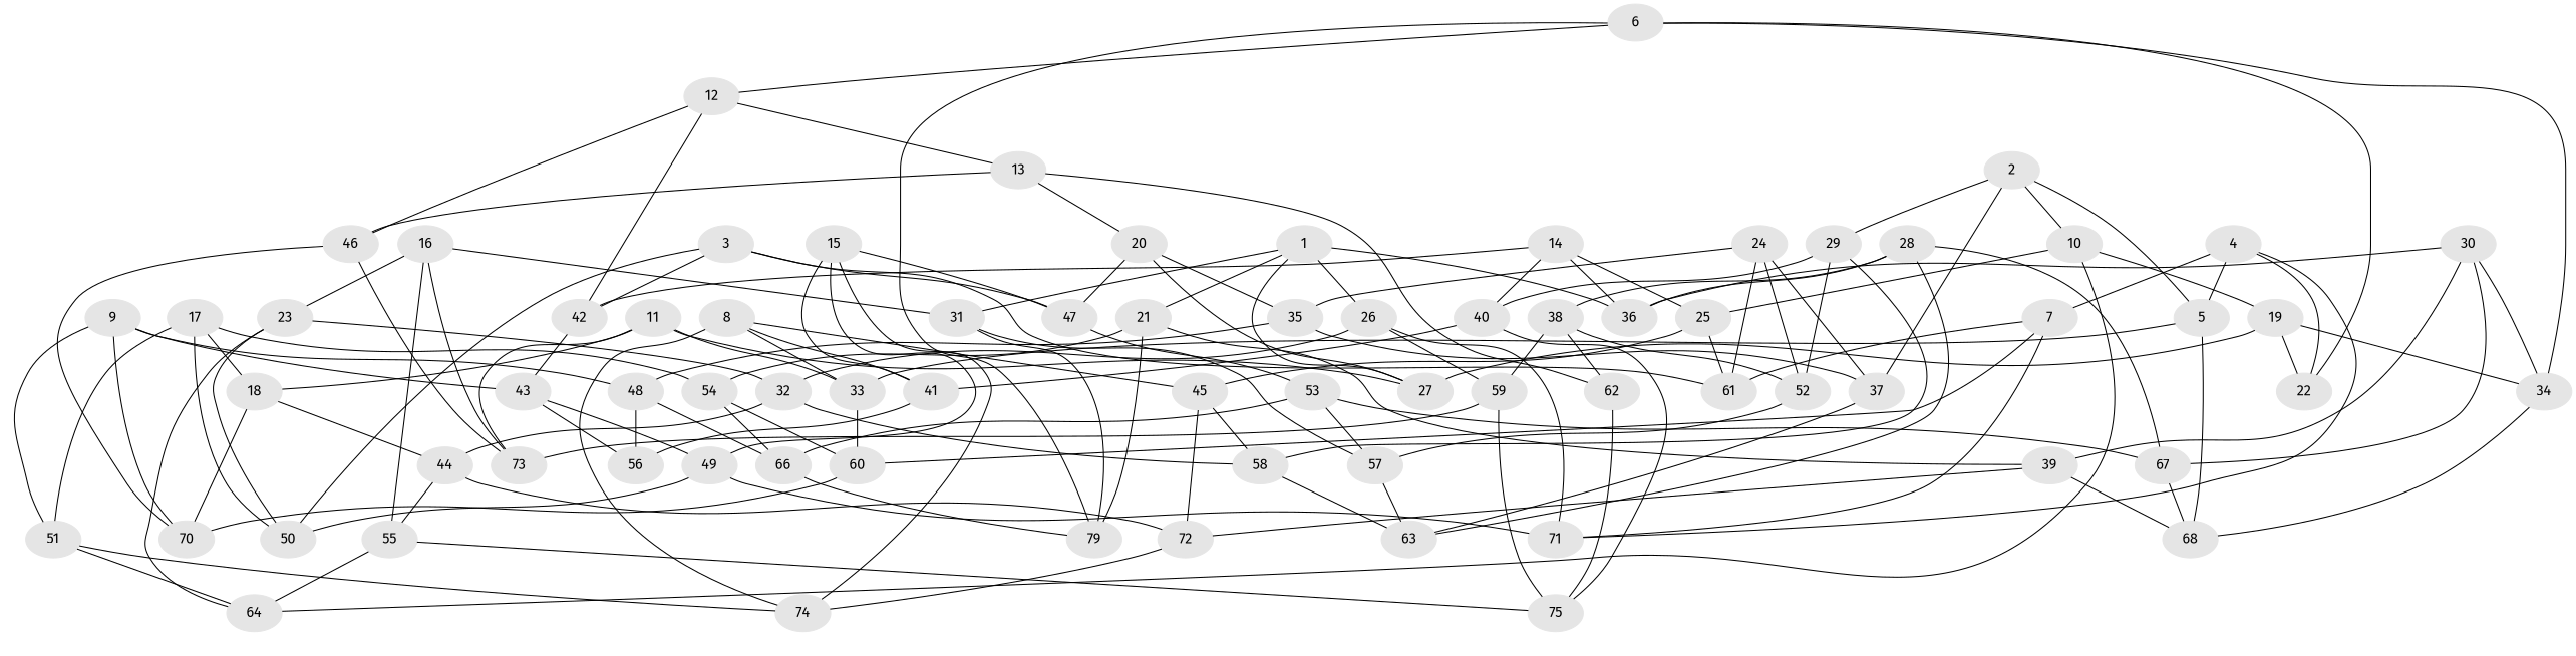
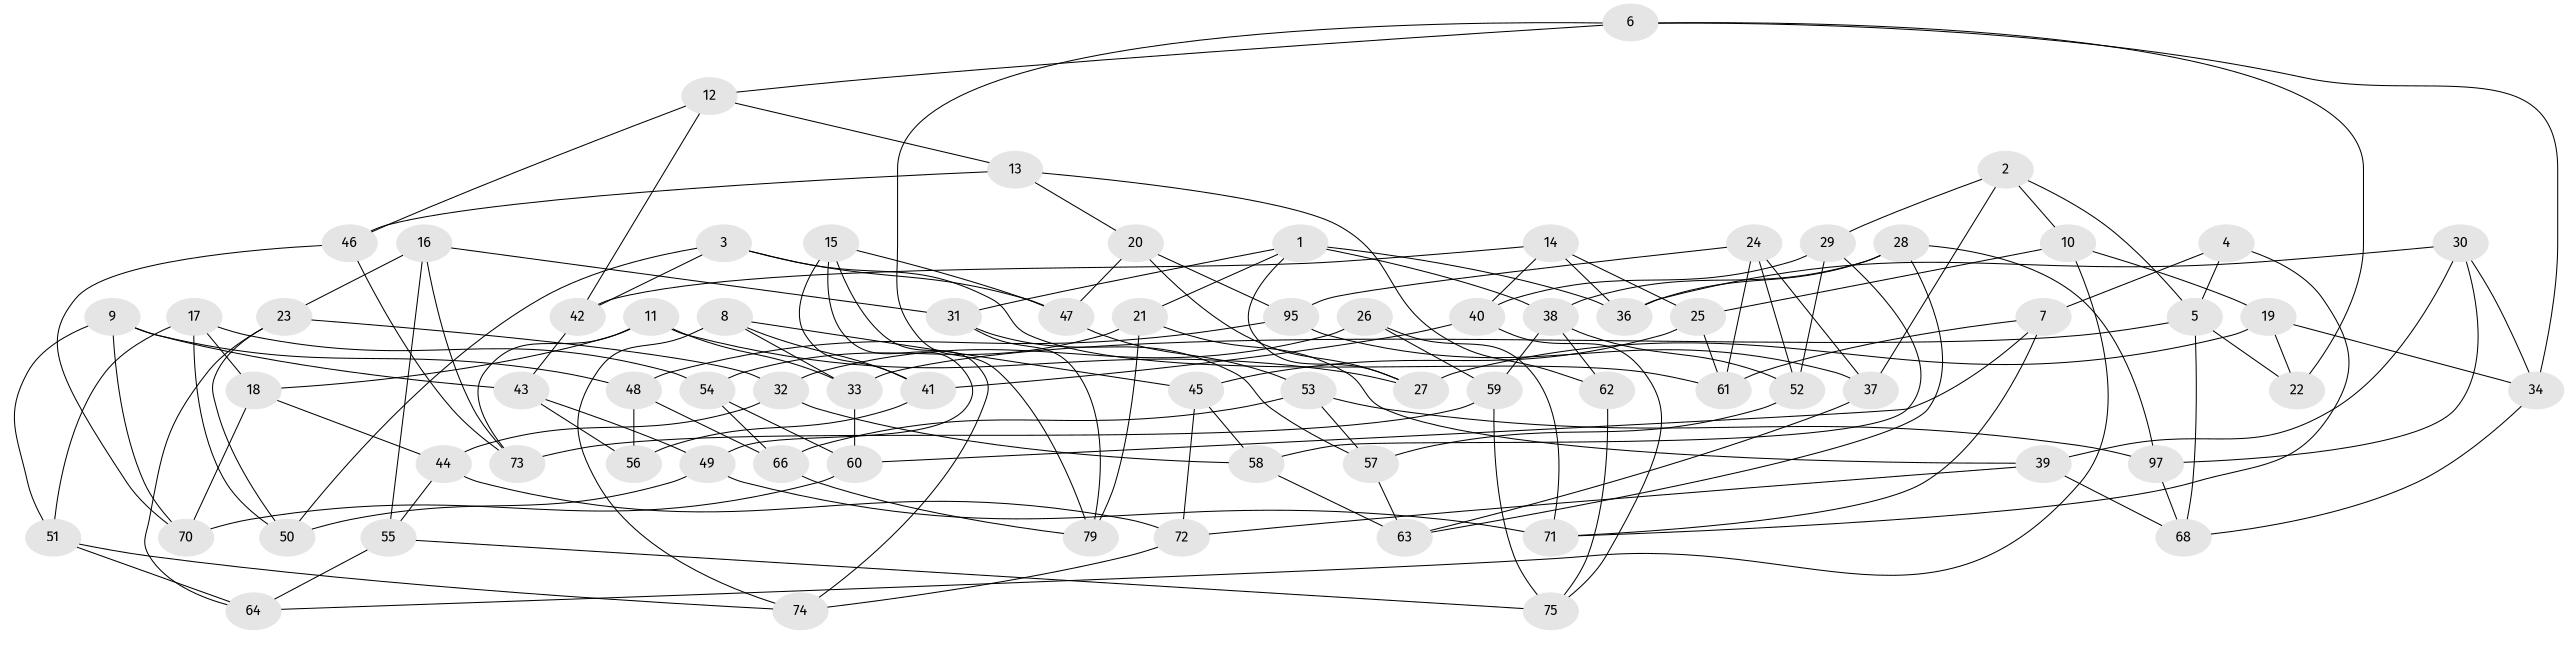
  graph {
    fontname="Fira Sans"
    node [color=gray90 fontname="Fira Sans" style=filled]
    edge [fontname="Fira Sans"]
    1
    21
    26
    27
    36
    31
    n7 [label=79]
    54
    39
    71
    32
    59
    2
    5
    10
    29
    37
    33
    68
    19
    25
    64
    40
    52
    58
    63
    3
    42
    47
    50
    61
    43
    53
    4
    7
    22
    60
    6
    12
    34
    13
    46
    70
    8
    41
    45
    74
    56
    72
    9
    48
    51
    49
    66
    11
    18
    73
    44
    20
    62
-   35
+   35 [label=95]
    n62 [label=75]
    14
    15
    16
    23
    55
    57
    17
    24
    28
    38
-   67
+   67 [label=97]
    30
    1 -- 21
-   1 -- 26
+   1 -- 38
    1 -- 27
    1 -- 36
    1 -- 31
    21 -- n7
    21 -- 54
    21 -- 39
    26 -- 71
    26 -- 32
    26 -- 59
    31 -- n7
    31 -- 57
    54 -- 60
    54 -- 66
    39 -- 68
    39 -- 72
    32 -- 58
    32 -- 44
    59 -- 73
    59 -- n62
    2 -- 5
    2 -- 10
    2 -- 29
    2 -- 37
    5 -- 33
    5 -- 68
    10 -- 19
    10 -- 25
    10 -- 64
    29 -- 40
    29 -- 52
    29 -- 58
    37 -- 63
    33 -- 60
    19 -- 27
    19 -- 22
    19 -- 34
    25 -- 61
    25 -- 45
    40 -- 41
    40 -- n62
    52 -- 57
    58 -- 63
    3 -- 42
    3 -- 47
    3 -- 50
    3 -- 61
    42 -- 43
    47 -- 53
    43 -- 56
    43 -- 49
    53 -- 66
    53 -- 57
    53 -- 67
    4 -- 71
    4 -- 5
    4 -- 7
-   4 -- 22
+   5 -- 22
    7 -- 71
    7 -- 61
    7 -- 60
    60 -- 70
    6 -- n7
    6 -- 22
    6 -- 12
    6 -- 34
    12 -- 42
    12 -- 13
    12 -- 46
    34 -- 68
    13 -- 46
    13 -- 20
    13 -- 62
    46 -- 70
    46 -- 73
    8 -- 33
    8 -- 41
    8 -- 45
    8 -- 74
    41 -- 56
    45 -- 58
    45 -- 72
    72 -- 74
    9 -- 43
    9 -- 70
    9 -- 48
    9 -- 51
    48 -- 56
    48 -- 66
    51 -- 64
    51 -- 74
    49 -- 71
    49 -- 50
    66 -- n7
    11 -- 27
    11 -- 33
    11 -- 18
    11 -- 73
    18 -- 70
    18 -- 44
    44 -- 72
    44 -- 55
    20 -- 27
    20 -- 47
    20 -- 35
    62 -- n62
    35 -- 37
    35 -- 48
    14 -- 36
    14 -- 25
    14 -- 40
    14 -- 42
    15 -- 47
    15 -- 41
    15 -- 74
    15 -- 49
    16 -- 31
    16 -- 73
    16 -- 23
    16 -- 55
    23 -- 32
    23 -- 64
    23 -- 50
    55 -- 64
    55 -- n62
    57 -- 63
    17 -- 54
    17 -- 50
    17 -- 51
    17 -- 18
    24 -- 37
    24 -- 52
    24 -- 61
    24 -- 35
    28 -- 36
    28 -- 63
    28 -- 38
    28 -- 67
    38 -- 59
    38 -- 52
    38 -- 62
    67 -- 68
    30 -- 36
    30 -- 39
    30 -- 34
    30 -- 67
  }
